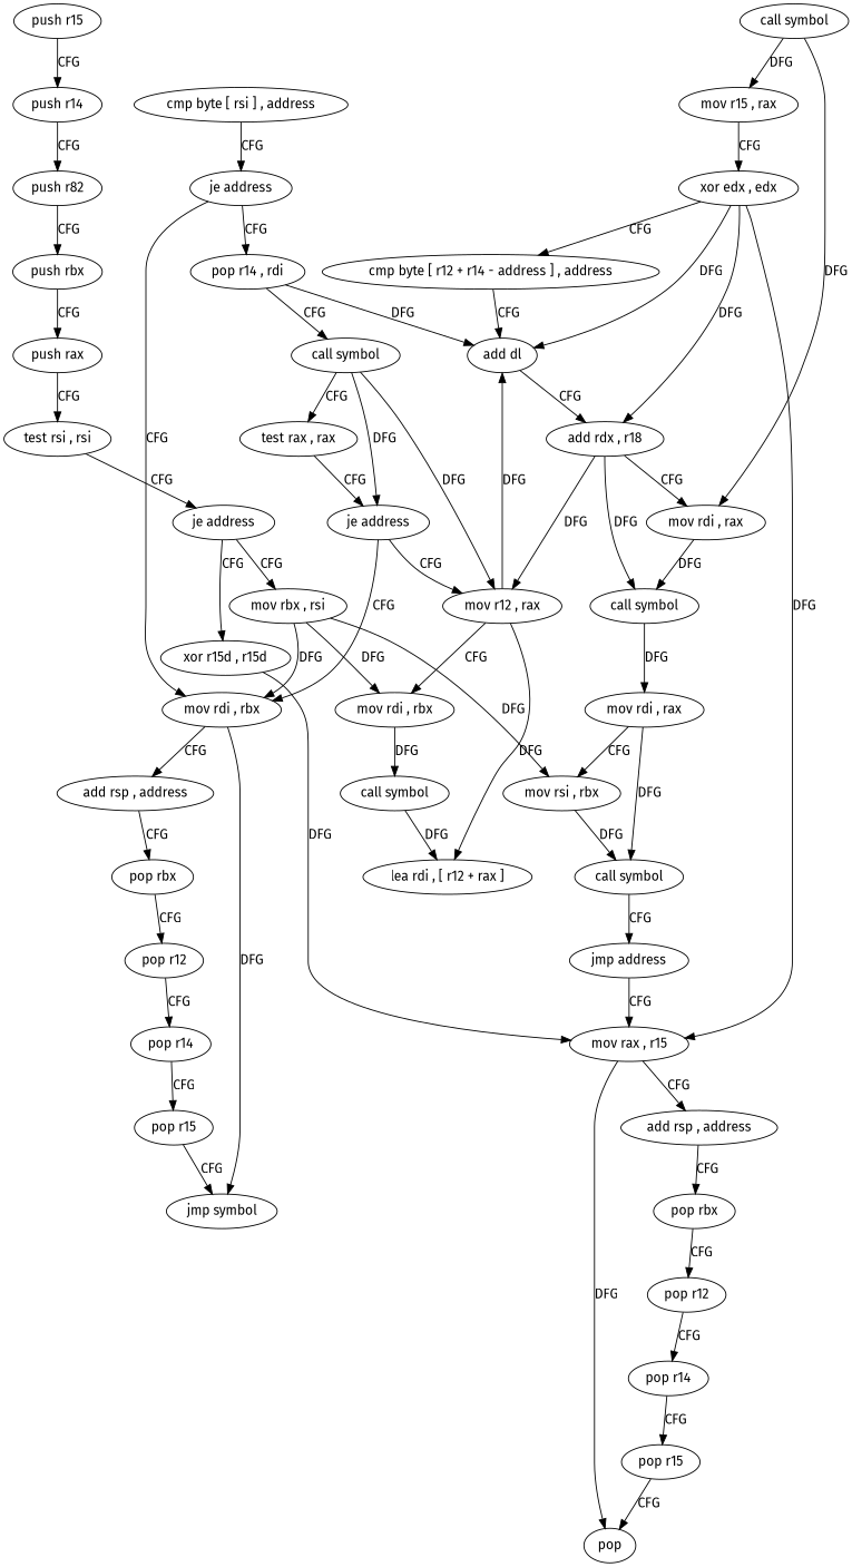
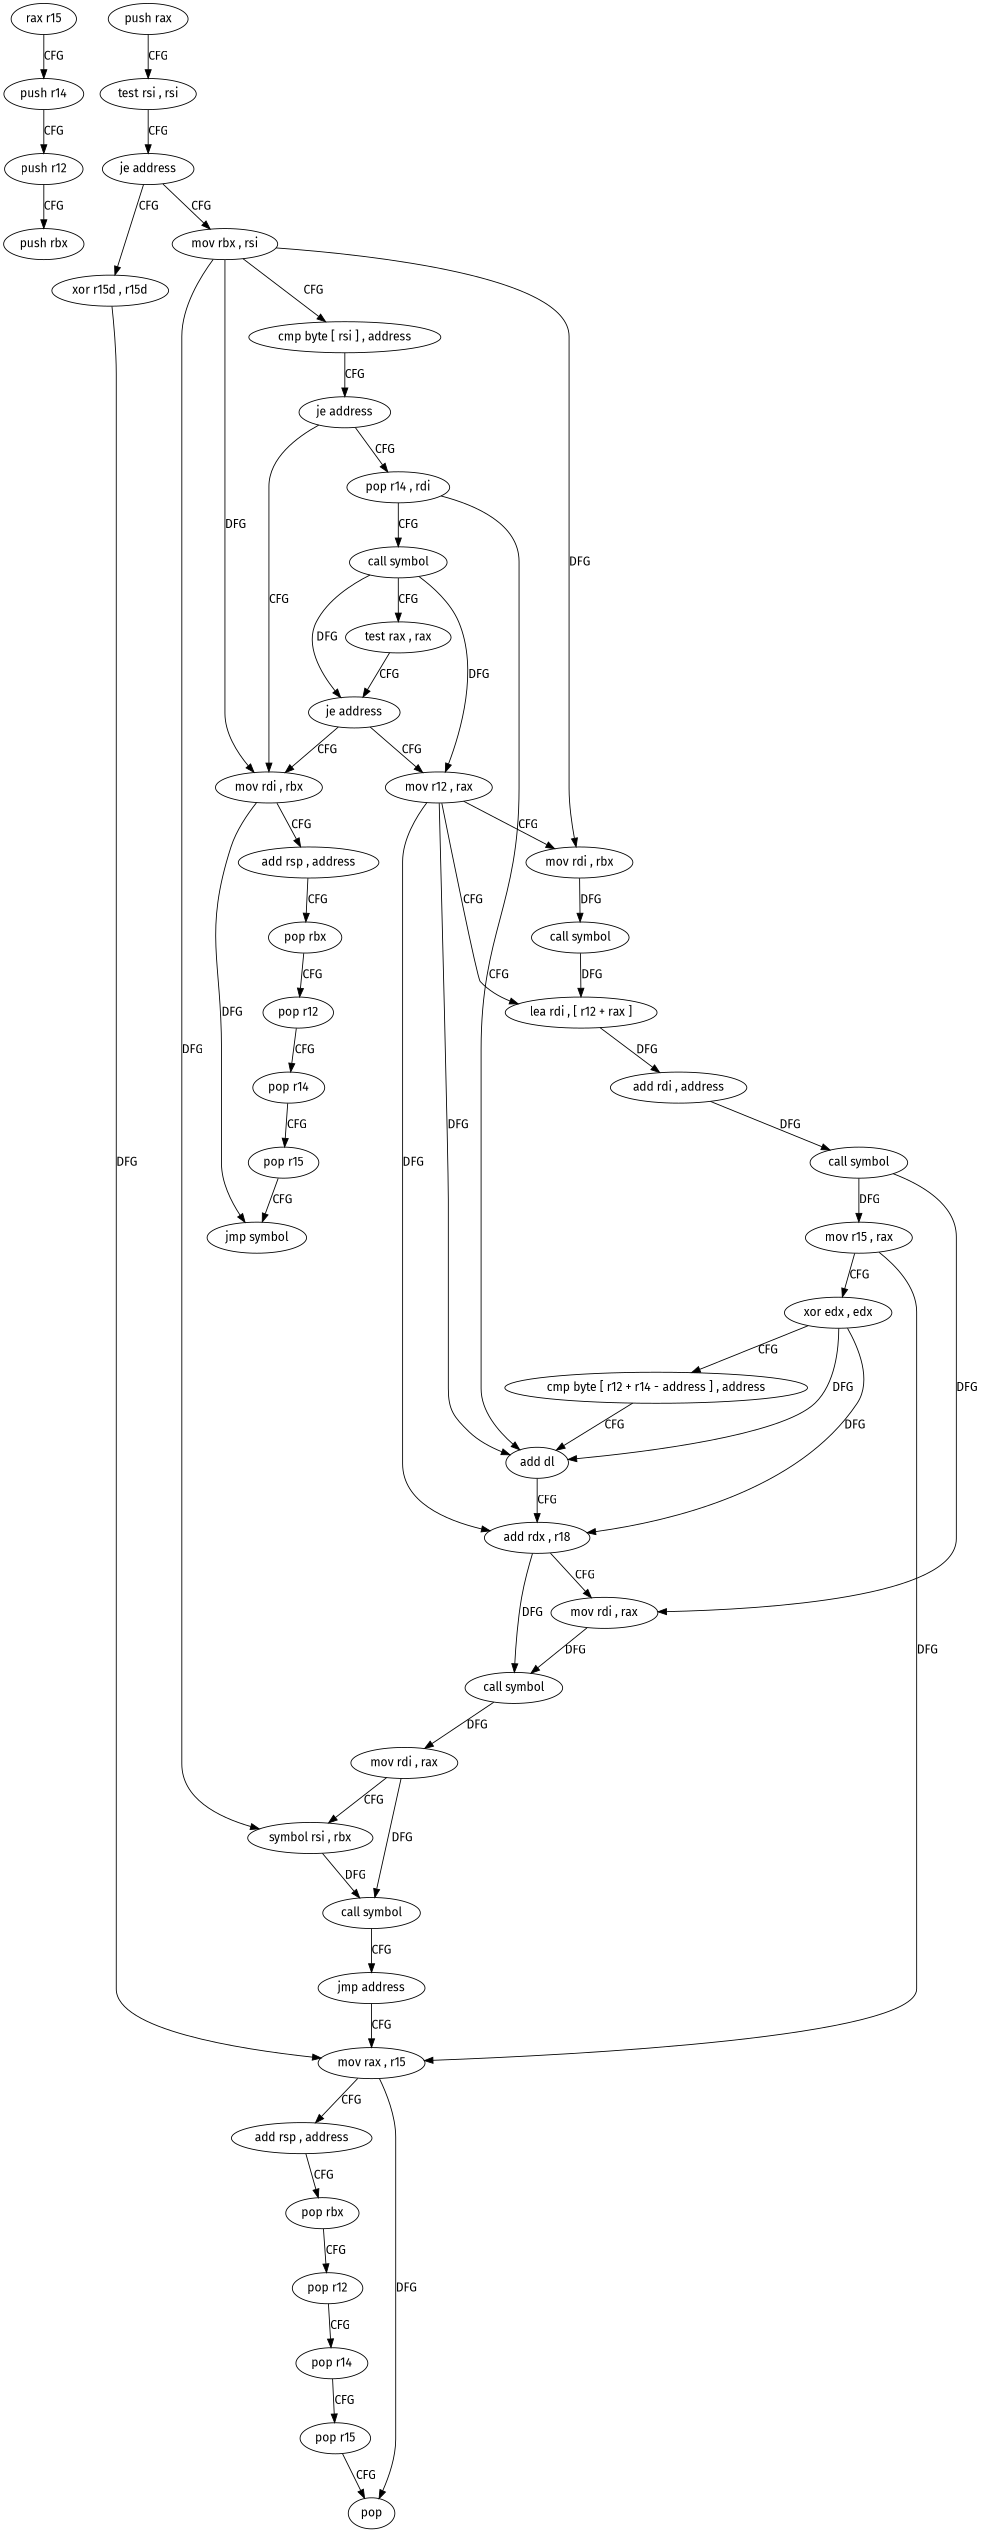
  digraph {
    fontname="Fira Sans"
    node [fontname="Fira Sans"]
    edge [fontname="Fira Sans"]
-   n1 [label="push r15"]
+   n1 [label="rax r15"]
    n2 [label="push r14"]
-   n3 [label="push r82"]
+   n3 [label="push r12"]
    n4 [label="push rbx"]
    n5 [label="push rax"]
    n6 [label="test rsi , rsi"]
    n7 [label="je address"]
    n8 [label="xor r15d , r15d"]
    n9 [label="mov rbx , rsi"]
    n10 [label="mov rax , r15"]
    n11 [label="cmp byte [ rsi ] , address"]
    n12 [label="mov rdi , rbx"]
    n13 [label="mov rdi , rbx"]
-   n14 [label="mov rsi , rbx"]
+   n14 [label="symbol rsi , rbx"]
    n15 [label="add rsp , address"]
    n16 [label=pop]
    n17 [label="je address"]
    n18 [label="add rsp , address"]
    n19 [label="jmp symbol"]
    n20 [label="call symbol"]
    n21 [label="call symbol"]
    n22 [label="pop rbx"]
    n23 [label="pop r14 , rdi"]
    n24 [label="call symbol"]
    n25 [label="add dl"]
    n26 [label="pop rbx"]
    n27 [label="test rax , rax"]
    n28 [label="je address"]
    n29 [label="mov r12 , rax"]
    n30 [label="add rdx , r18"]
    n31 [label="pop r12"]
    n32 [label="pop r14"]
    n33 [label="pop r15"]
    n34 [label="lea rdi , [ r12 + rax ]"]
+   n35 [label="add rdi , address"]
    n36 [label="mov rdi , rax"]
    n37 [label="call symbol"]
    n38 [label="call symbol"]
    n39 [label="mov r15 , rax"]
    n40 [label="xor edx , edx"]
    n41 [label="cmp byte [ r12 + r14 - address ] , address"]
    n42 [label="mov rdi , rax"]
    n43 [label="jmp address"]
    n44 [label="pop r12"]
    n45 [label="pop r14"]
    n46 [label="pop r15"]
    n1 -> n2 [label=CFG]
    n2 -> n3 [label=CFG]
    n3 -> n4 [label=CFG]
-   n4 -> n5 [label=CFG]
    n5 -> n6 [label=CFG]
    n6 -> n7 [label=CFG]
    n7 -> n8 [label=CFG]
    n7 -> n9 [label=CFG]
    n8 -> n10 [label=DFG]
+   n9 -> n11 [label=CFG]
    n9 -> n12 [label=DFG]
    n9 -> n13 [label=DFG]
    n9 -> n14 [label=DFG]
    n10 -> n15 [label=CFG]
    n10 -> n16 [label=DFG]
    n11 -> n17 [label=CFG]
    n12 -> n18 [label=CFG]
    n12 -> n19 [label=DFG]
    n13 -> n20 [label=DFG]
    n14 -> n21 [label=DFG]
    n15 -> n22 [label=CFG]
    n17 -> n12 [label=CFG]
    n17 -> n23 [label=CFG]
    n18 -> n26 [label=CFG]
    n20 -> n34 [label=DFG]
    n21 -> n43 [label=CFG]
    n22 -> n44 [label=CFG]
    n23 -> n24 [label=CFG]
-   n23 -> n25 [label=DFG]
+   n23 -> n25 [label=CFG]
    n24 -> n27 [label=CFG]
    n24 -> n28 [label=DFG]
    n24 -> n29 [label=DFG]
    n25 -> n30 [label=CFG]
    n26 -> n31 [label=CFG]
    n27 -> n28 [label=CFG]
    n28 -> n12 [label=CFG]
    n28 -> n29 [label=CFG]
    n29 -> n13 [label=CFG]
    n29 -> n25 [label=DFG]
-   n30 -> n29 [label=DFG]
-   n29 -> n34 [label=DFG]
+   n29 -> n30 [label=DFG]
+   n29 -> n34 [label=CFG]
    n30 -> n36 [label=CFG]
    n30 -> n37 [label=DFG]
    n31 -> n32 [label=CFG]
    n32 -> n33 [label=CFG]
    n33 -> n19 [label=CFG]
+   n34 -> n35 [label=DFG]
+   n35 -> n38 [label=DFG]
    n36 -> n37 [label=DFG]
    n37 -> n42 [label=DFG]
    n38 -> n36 [label=DFG]
    n38 -> n39 [label=DFG]
-   n40 -> n10 [label=DFG]
+   n39 -> n10 [label=DFG]
    n39 -> n40 [label=CFG]
    n40 -> n25 [label=DFG]
    n40 -> n30 [label=DFG]
    n40 -> n41 [label=CFG]
    n41 -> n25 [label=CFG]
    n42 -> n14 [label=CFG]
    n42 -> n21 [label=DFG]
    n43 -> n10 [label=CFG]
    n44 -> n45 [label=CFG]
    n45 -> n46 [label=CFG]
    n46 -> n16 [label=CFG]
  }
